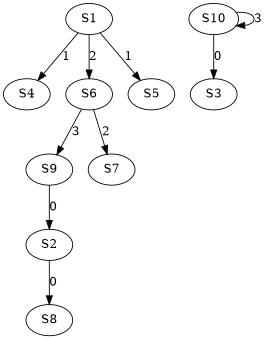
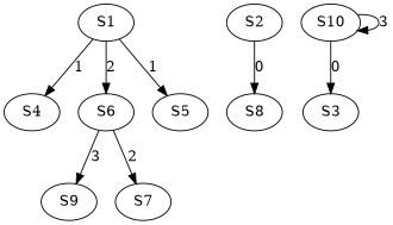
  strict digraph {
    S9
    S2
    S8
    S10
    S3
    S1
    S4
    S6
    S5
    S7
-   S9 -> S2 [label=0]
    S2 -> S8 [label=0]
    S10 -> S10 [label=3]
    S10 -> S3 [label=0]
    S1 -> S4 [label=1]
    S1 -> S6 [label=2]
    S1 -> S5 [label=1]
    S6 -> S9 [label=3]
    S6 -> S7 [label=2]
  }
